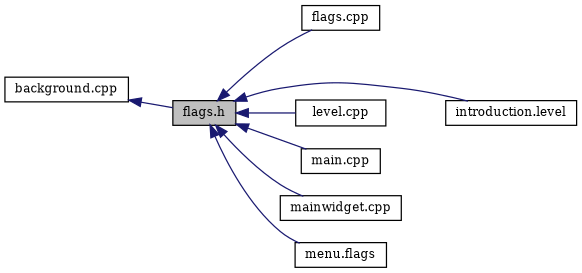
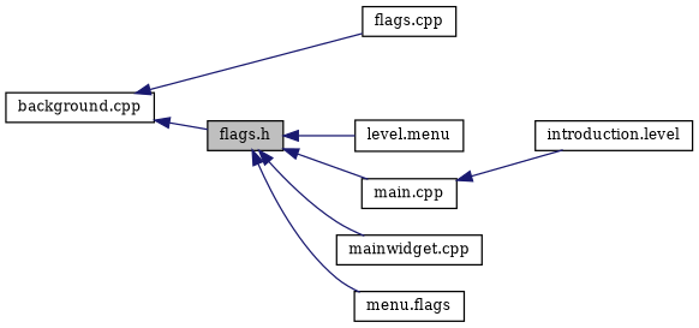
  digraph {
    fontname="DejaVu Serif"
    rankdir=LR
    node [color=black fillcolor=white fontname="DejaVu Serif" fontsize=10 shape=record style=filled]
    edge [color=midnightblue dir=back fontname="DejaVu Serif" fontsize=10 labelfontname=Helvetica labelfontsize=10 style=solid]
    n1 [fillcolor=grey75 fontcolor=black height=0.2 label="flags.h" width=0.4]
    n2 [height=0.2 label="flags.cpp" width=0.4]
    n3 [height=0.2 label="introduction.level" width=0.4]
-   n4 [height=0.2 label="level.cpp" width=0.4]
+   n4 [height=0.2 label="level.menu" width=0.4]
    n5 [height=0.2 label="main.cpp" width=0.4]
    n6 [height=0.2 label="mainwidget.cpp" width=0.4]
    n7 [height=0.2 label="menu.flags" width=0.4]
    n8 [height=0.2 label="background.cpp" width=0.4]
-   n1 -> n2
-   n1 -> n3
+   n8 -> n2
+   n5 -> n3
    n1 -> n4
    n1 -> n5
    n1 -> n6
    n1 -> n7
    n8 -> n1
  }
